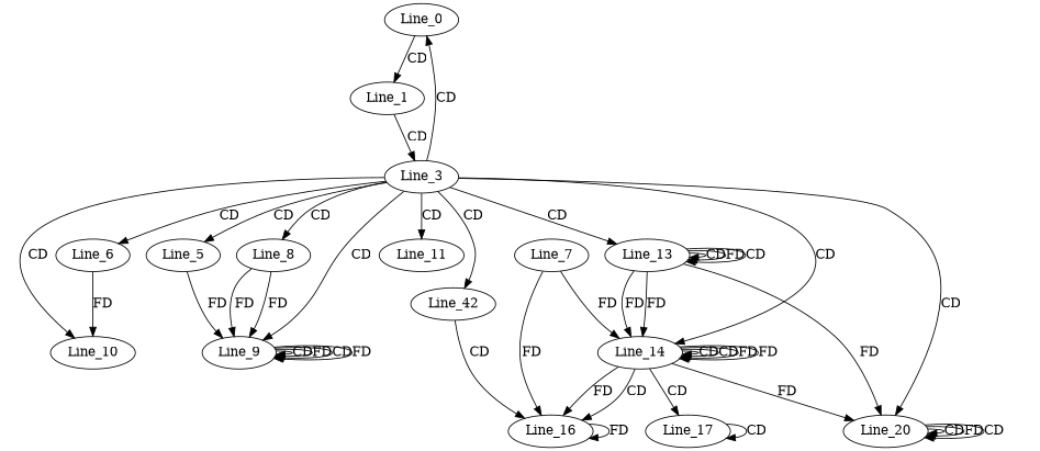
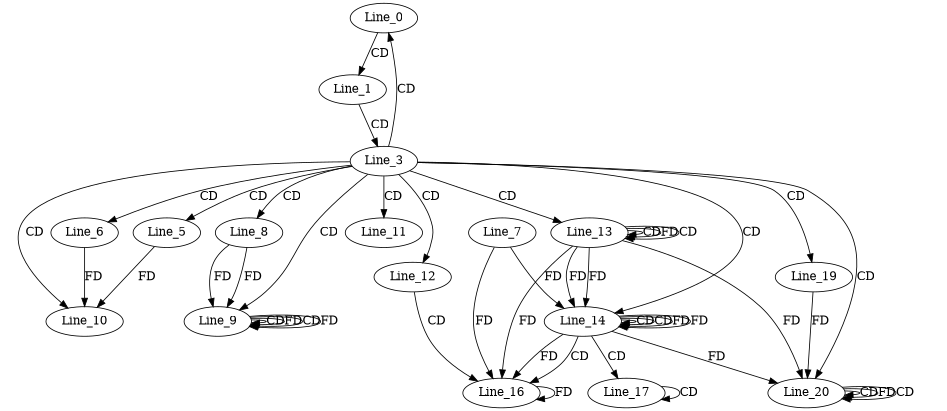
  digraph {
    Line_0
    Line_1
    Line_3
    Line_5
    Line_6
    Line_8
    Line_9
    Line_10
    Line_11
-   Line_12 [label=Line_42]
+   Line_12
    Line_13
    Line_14
+   Line_19
    Line_20
    Line_7
    Line_16
    Line_17
    Line_0 -> Line_1 [label=CD]
    Line_1 -> Line_3 [label=CD]
    Line_3 -> Line_0 [label=CD]
    Line_3 -> Line_5 [label=CD]
    Line_3 -> Line_6 [label=CD]
    Line_3 -> Line_8 [label=CD]
    Line_3 -> Line_9 [label=CD]
    Line_3 -> Line_10 [label=CD]
    Line_3 -> Line_11 [label=CD]
    Line_3 -> Line_12 [label=CD]
    Line_3 -> Line_13 [label=CD]
    Line_3 -> Line_14 [label=CD]
+   Line_3 -> Line_19 [label=CD]
    Line_3 -> Line_20 [label=CD]
-   Line_5 -> Line_9 [label=FD]
+   Line_5 -> Line_10 [label=FD]
    Line_6 -> Line_10 [label=FD]
    Line_8 -> Line_9 [label=FD]
    Line_8 -> Line_9 [label=FD]
    Line_9 -> Line_9 [label=CD]
    Line_9 -> Line_9 [label=FD]
    Line_9 -> Line_9 [label=CD]
    Line_9 -> Line_9 [label=FD]
    Line_12 -> Line_16 [label=CD]
    Line_13 -> Line_13 [label=CD]
    Line_13 -> Line_13 [label=FD]
    Line_13 -> Line_13 [label=CD]
    Line_13 -> Line_14 [label=FD]
    Line_13 -> Line_14 [label=FD]
    Line_13 -> Line_20 [label=FD]
+   Line_13 -> Line_16 [label=FD]
    Line_14 -> Line_14 [label=CD]
    Line_14 -> Line_14 [label=CD]
    Line_14 -> Line_14 [label=FD]
    Line_14 -> Line_14 [label=FD]
    Line_14 -> Line_20 [label=FD]
    Line_14 -> Line_16 [label=CD]
    Line_14 -> Line_16 [label=FD]
    Line_14 -> Line_17 [label=CD]
+   Line_19 -> Line_20 [label=FD]
    Line_20 -> Line_20 [label=CD]
    Line_20 -> Line_20 [label=FD]
    Line_20 -> Line_20 [label=CD]
    Line_7 -> Line_14 [label=FD]
    Line_7 -> Line_16 [label=FD]
    Line_16 -> Line_16 [label=FD]
    Line_17 -> Line_17 [label=CD]
  }
